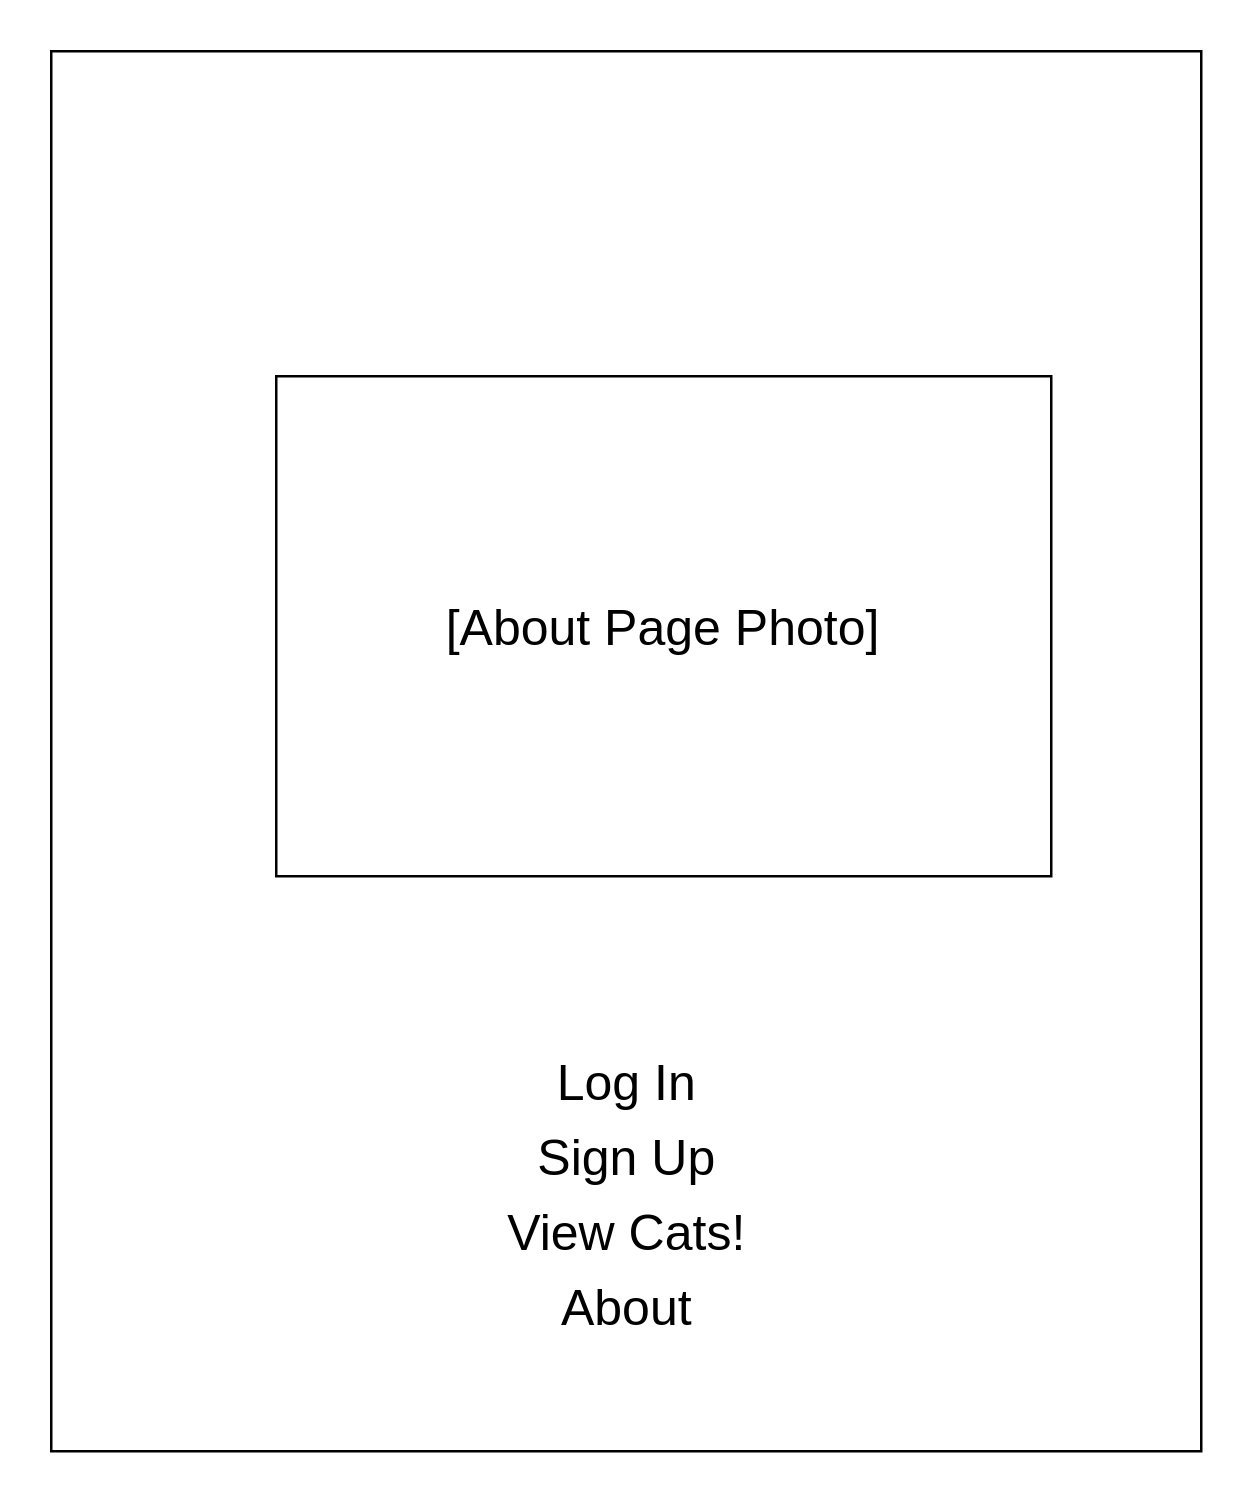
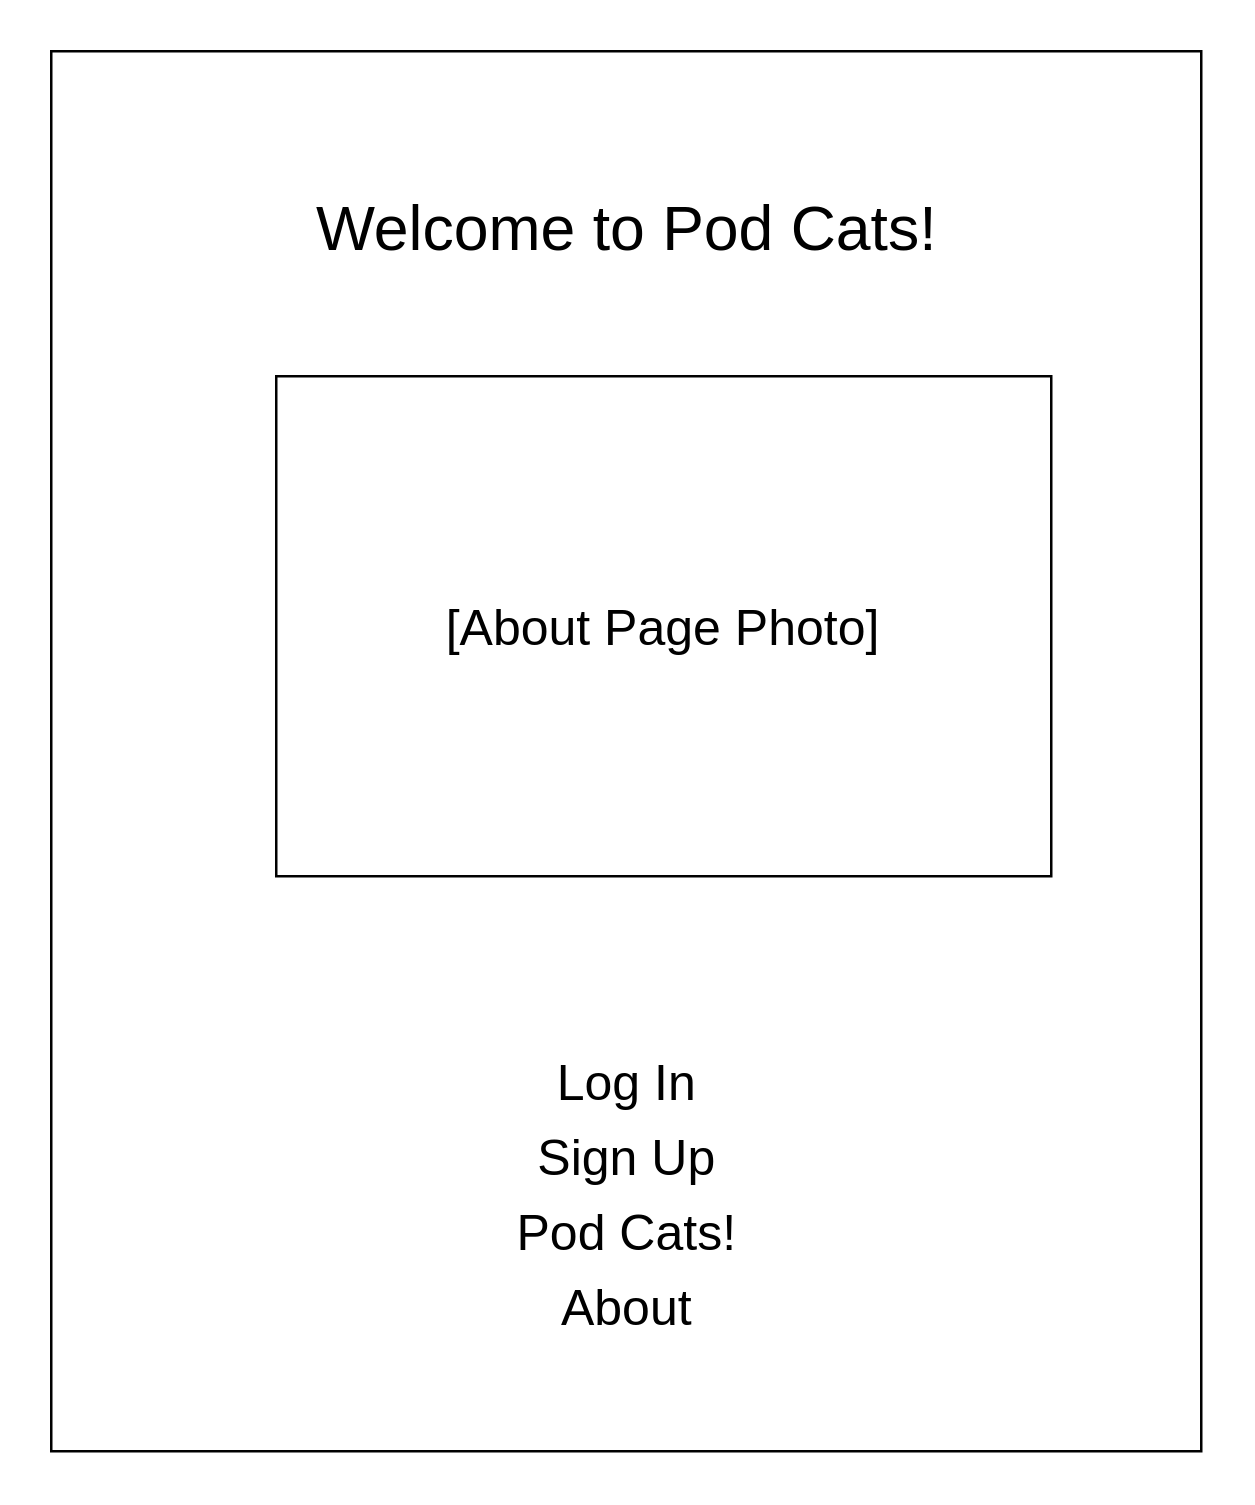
  <mxCell id="0" />
  <mxCell id="1" parent="0" />
  <mxCell id="2" value="" style="whiteSpace=wrap;html=1;" parent="1" vertex="1"><mxGeometry x="20" y="20" width="460" height="560" as="geometry" /></mxCell>
- <mxCell id="4" value="&lt;font style=&quot;font-size: 20px&quot;&gt;Log In&lt;br&gt;Sign Up&lt;br&gt;View Cats!&lt;br&gt;About&lt;br&gt;&lt;/font&gt;" style="text;html=1;resizable=0;autosize=1;align=center;verticalAlign=middle;points=[];fillColor=none;strokeColor=none;rounded=0;fontSize=25;" parent="1" vertex="1"><mxGeometry x="195" y="410" width="110" height="130" as="geometry" /></mxCell>
+ <mxCell id="3" value="&lt;font style=&quot;font-size: 25px&quot;&gt;Welcome to Pod Cats!&lt;/font&gt;" style="text;html=1;resizable=0;autosize=1;align=center;verticalAlign=middle;points=[];fillColor=none;strokeColor=none;rounded=0;" parent="1" vertex="1"><mxGeometry x="120" y="80" width="260" height="20" as="geometry" /></mxCell>
+ <mxCell id="4" value="&lt;font style=&quot;font-size: 20px&quot;&gt;Log In&lt;br&gt;Sign Up&lt;br&gt;Pod Cats!&lt;br&gt;About&lt;br&gt;&lt;/font&gt;" style="text;html=1;resizable=0;autosize=1;align=center;verticalAlign=middle;points=[];fillColor=none;strokeColor=none;rounded=0;fontSize=25;" parent="1" vertex="1"><mxGeometry x="195" y="410" width="110" height="130" as="geometry" /></mxCell>
  <mxCell id="5" value="[About Page Photo]" style="whiteSpace=wrap;html=1;fontSize=20;" parent="1" vertex="1"><mxGeometry x="110" y="150" width="310" height="200" as="geometry" /></mxCell>
